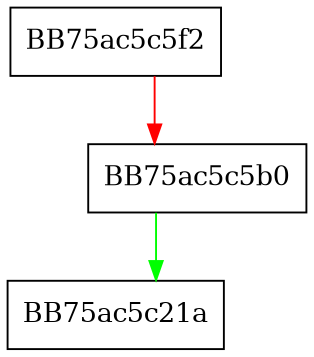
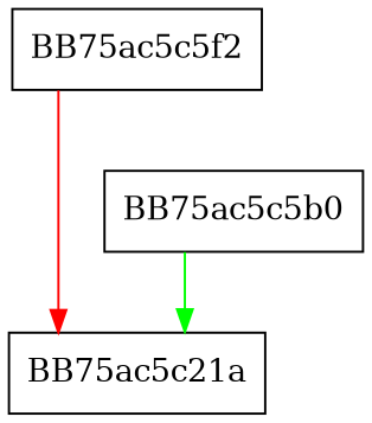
  digraph {
    splines=ortho
    node [shape=box]
    n1 [label=BB75ac5c21a]
    BB75ac5c5b0
    BB75ac5c5f2
    BB75ac5c5b0 -> n1 [color=green]
-   BB75ac5c5f2 -> BB75ac5c5b0 [color=red]
+   BB75ac5c5f2 -> n1 [color=red]
  }
